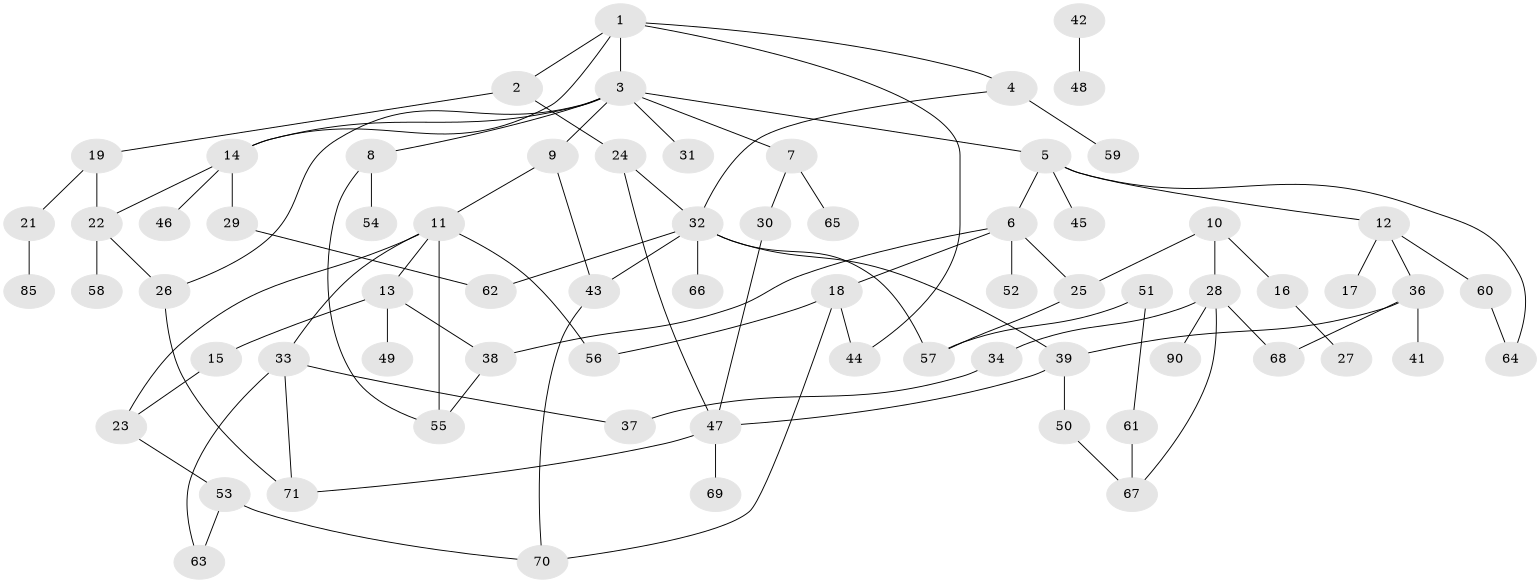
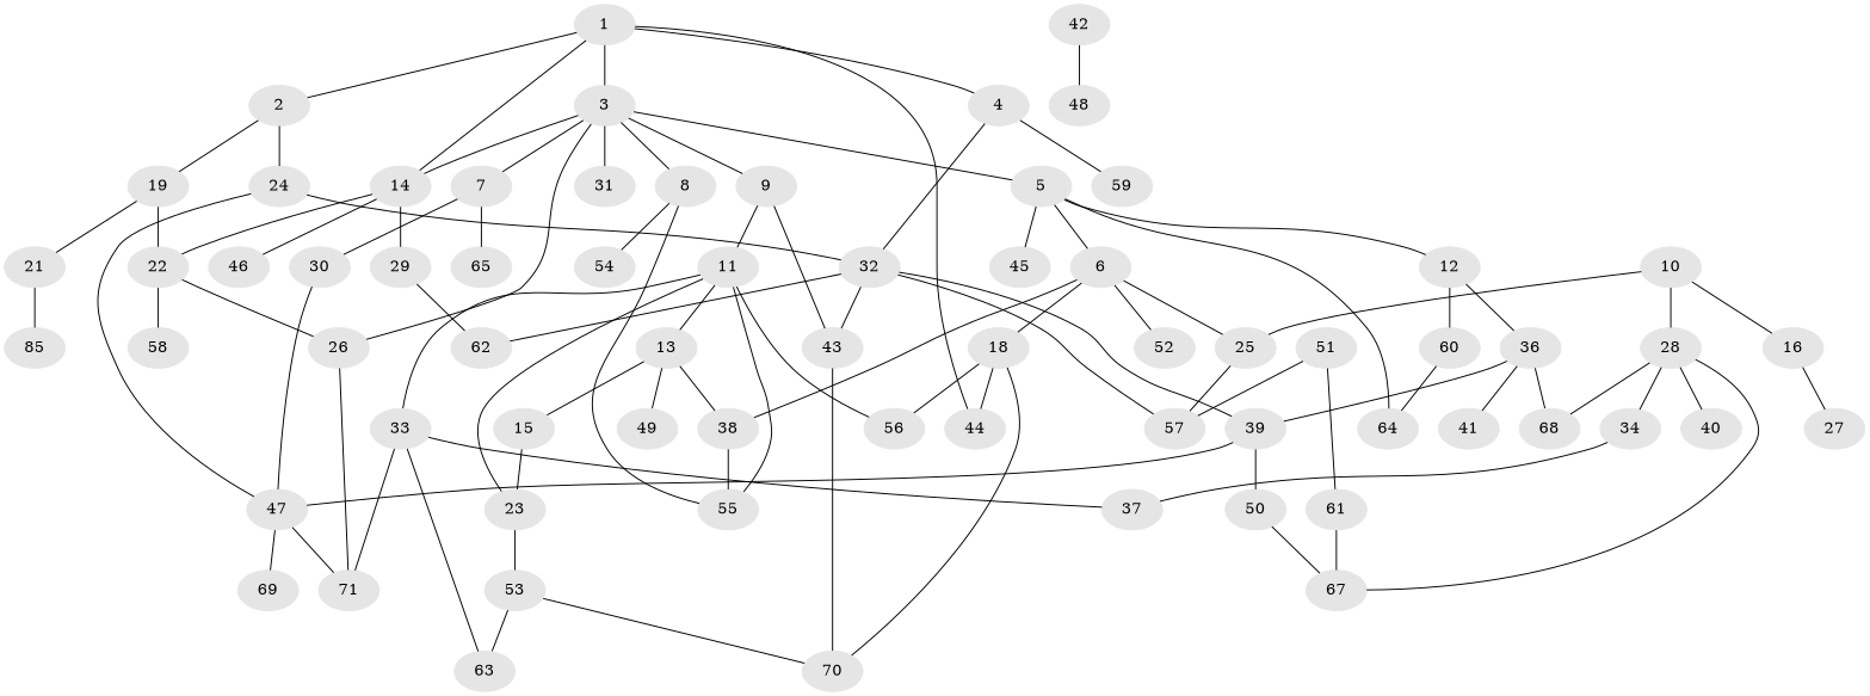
  graph {
    node [color=gray90 style=filled]
    1
    2
    3
    4
    14
    44
    19
    24
    5
    7
    8
    9
    26
    31
    32
    59
    22
    29
    46
    21
    47
    6
    12
    45
    64
    30
    65
    54
    55
    11
    43
    71
    10
    25
    16
    28
    57
    62
    39
-   66
    18
    38
    52
-   17
    36
    60
    56
    70
    13
    23
    33
    27
    34
-   40 [label=90]
+   40
    67
    68
    15
    49
    53
    37
    63
    41
    58
    n64 [label=85]
    51
    61
    69
    50
    42
    48
    1 -- 2
    1 -- 3
    1 -- 4
    1 -- 14
    1 -- 44
    2 -- 19
    2 -- 24
    3 -- 14
    3 -- 5
    3 -- 7
    3 -- 8
    3 -- 9
    3 -- 26
    3 -- 31
    4 -- 32
    4 -- 59
    14 -- 22
    14 -- 29
    14 -- 46
    19 -- 22
    19 -- 21
    24 -- 32
    24 -- 47
    5 -- 6
    5 -- 12
    5 -- 45
    5 -- 64
    7 -- 30
    7 -- 65
    8 -- 54
    8 -- 55
    9 -- 11
    9 -- 43
    26 -- 71
    32 -- 43
    32 -- 57
    32 -- 62
    32 -- 39
-   32 -- 66
    22 -- 26
    22 -- 58
    29 -- 62
    21 -- n64
    47 -- 71
    47 -- 69
    6 -- 25
    6 -- 18
    6 -- 38
    6 -- 52
-   12 -- 17
    12 -- 36
    12 -- 60
    30 -- 47
    11 -- 55
    11 -- 56
    11 -- 13
    11 -- 23
    11 -- 33
    43 -- 70
    10 -- 25
    10 -- 16
    10 -- 28
    25 -- 57
    16 -- 27
    28 -- 34
    28 -- 40
    28 -- 67
    28 -- 68
    39 -- 47
    39 -- 50
    18 -- 44
    18 -- 56
    18 -- 70
    38 -- 55
    36 -- 39
    36 -- 68
    36 -- 41
    60 -- 64
    13 -- 38
    13 -- 15
    13 -- 49
    23 -- 53
    33 -- 71
    33 -- 37
    33 -- 63
    34 -- 37
    15 -- 23
    53 -- 70
    53 -- 63
    51 -- 57
    51 -- 61
    61 -- 67
    50 -- 67
    42 -- 48
  }
